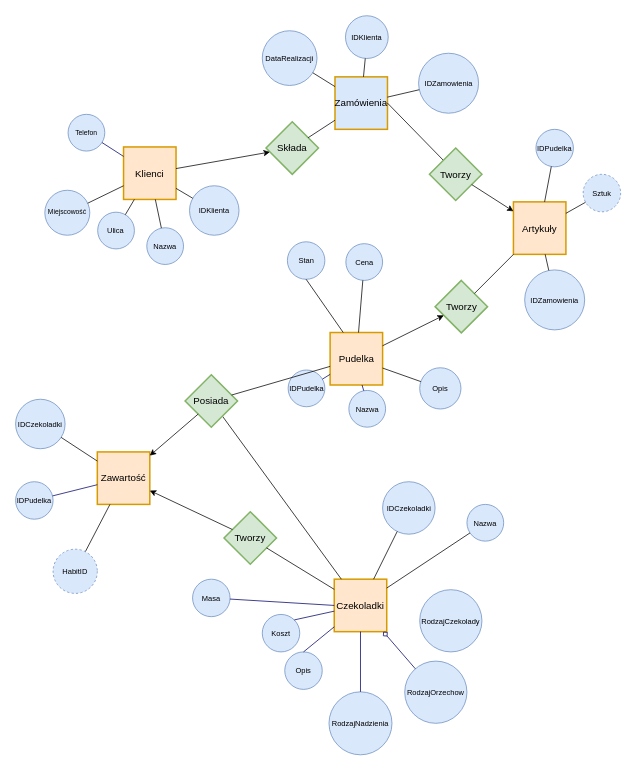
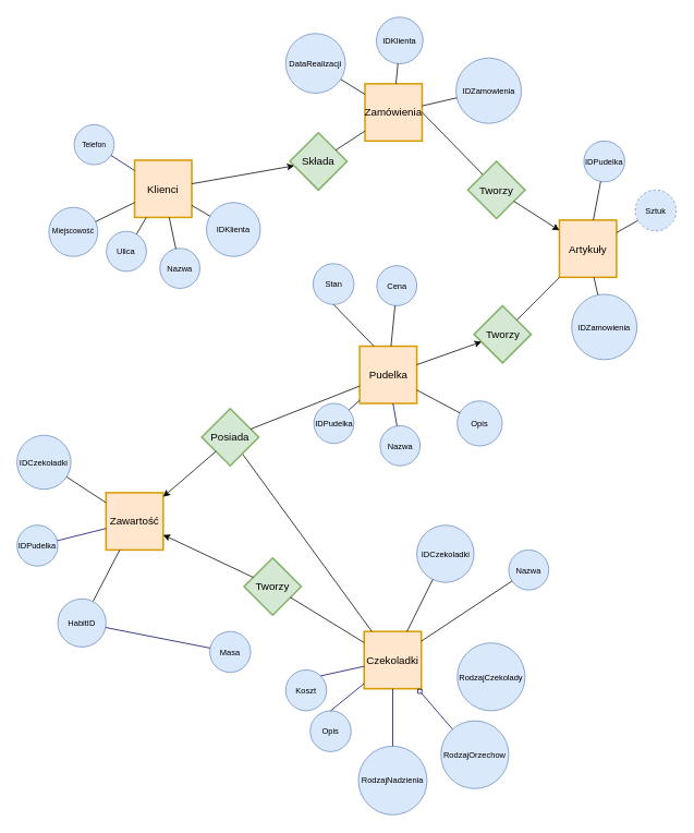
  <mxCell id="0" />
  <mxCell id="1" parent="0" />
  <mxCell id="2" value="Artykuły" style="strokeWidth=2;whiteSpace=wrap;html=1;align=center;fontSize=13;fontFamily=Helvetica;fontColor=#000000;strokeColor=#d79b00;fillColor=#ffe6cc;" parent="1" vertex="1"><mxGeometry x="684" y="268.75" width="70" height="70" as="geometry" /></mxCell>
  <mxCell id="3" value="IDPudelka" style="ellipse;whiteSpace=wrap;html=1;aspect=fixed;fontSize=10;fillColor=#dae8fc;strokeColor=#6c8ebf;" parent="1" vertex="1"><mxGeometry x="714" y="172" width="50" height="50" as="geometry" /></mxCell>
  <mxCell id="4" value="IDZamowienia" style="ellipse;whiteSpace=wrap;html=1;aspect=fixed;fontSize=10;fillColor=#dae8fc;strokeColor=#6c8ebf;" parent="1" vertex="1"><mxGeometry x="699" y="359.5" width="80" height="80" as="geometry" /></mxCell>
  <mxCell id="5" value="Zawartość" style="strokeWidth=2;whiteSpace=wrap;html=1;align=center;fontSize=13;fontFamily=Helvetica;fontColor=#000000;strokeColor=#d79b00;fillColor=#ffe6cc;" parent="1" vertex="1"><mxGeometry x="129" y="602.25" width="70" height="70" as="geometry" /></mxCell>
  <mxCell id="6" value="IDPudelka" style="ellipse;whiteSpace=wrap;html=1;aspect=fixed;fontSize=10;fillColor=#dae8fc;strokeColor=#6c8ebf;" parent="1" vertex="1"><mxGeometry x="20" y="642" width="50" height="50" as="geometry" /></mxCell>
  <mxCell id="7" value="" style="edgeStyle=none;rounded=0;html=1;startArrow=none;startFill=0;endArrow=none;endFill=0;jettySize=auto;orthogonalLoop=1;strokeColor=#000066;fontSize=13;" parent="1" source="6" target="5" edge="1"><mxGeometry relative="1" as="geometry" /></mxCell>
  <mxCell id="8" value="IDCzekoladki" style="ellipse;whiteSpace=wrap;html=1;aspect=fixed;fontSize=10;fillColor=#dae8fc;strokeColor=#6c8ebf;" parent="1" vertex="1"><mxGeometry x="20" y="532" width="66" height="66" as="geometry" /></mxCell>
- <mxCell id="9" value="Pudelka" style="strokeWidth=2;whiteSpace=wrap;html=1;align=center;fontSize=13;fontFamily=Helvetica;fontColor=#000000;strokeColor=#d79b00;fillColor=#ffe6cc;" parent="1" vertex="1"><mxGeometry x="439.5" y="443" width="70" height="70" as="geometry" /></mxCell>
+ <mxCell id="9" value="Pudelka" style="strokeWidth=2;whiteSpace=wrap;html=1;align=center;fontSize=13;fontFamily=Helvetica;fontColor=#000000;strokeColor=#d79b00;fillColor=#ffe6cc;" parent="1" vertex="1"><mxGeometry x="439.5" y="423" width="70" height="70" as="geometry" /></mxCell>
  <mxCell id="10" value="Klienci" style="strokeWidth=2;whiteSpace=wrap;html=1;align=center;fontSize=13;fontFamily=Helvetica;fontColor=#000000;strokeColor=#d79b00;fillColor=#ffe6cc;" parent="1" vertex="1"><mxGeometry x="163.98" y="195.5" width="70" height="70" as="geometry" /></mxCell>
  <mxCell id="11" value="Składa" style="shape=rhombus;strokeWidth=2;fontSize=13;perimeter=rhombusPerimeter;whiteSpace=wrap;html=1;align=center;fillColor=#d5e8d4;strokeColor=#82b366;" parent="1" vertex="1"><mxGeometry x="354" y="162" width="70" height="70" as="geometry" /></mxCell>
- <mxCell id="12" value="Zamówienia" style="strokeWidth=2;whiteSpace=wrap;html=1;align=center;fontSize=13;fontFamily=Helvetica;fontColor=#000000;strokeColor=#d79b00;fillColor=#dae8fc;" parent="1" vertex="1"><mxGeometry x="446" y="102" width="70" height="70" as="geometry" /></mxCell>
+ <mxCell id="12" value="Zamówienia" style="strokeWidth=2;whiteSpace=wrap;html=1;align=center;fontSize=13;fontFamily=Helvetica;fontColor=#000000;strokeColor=#d79b00;fillColor=#ffe6cc;" parent="1" vertex="1"><mxGeometry x="446" y="102" width="70" height="70" as="geometry" /></mxCell>
  <mxCell id="13" value="IDZamowienia" style="ellipse;whiteSpace=wrap;html=1;aspect=fixed;fontSize=10;fillColor=#dae8fc;strokeColor=#6c8ebf;" parent="1" vertex="1"><mxGeometry x="557.5" y="70.5" width="80" height="80" as="geometry" /></mxCell>
  <mxCell id="14" value="DataRealizacji" style="ellipse;whiteSpace=wrap;html=1;aspect=fixed;fontSize=10;fillColor=#dae8fc;strokeColor=#6c8ebf;" parent="1" vertex="1"><mxGeometry x="349" y="40.5" width="73" height="73" as="geometry" /></mxCell>
  <mxCell id="15" value="Opis" style="ellipse;whiteSpace=wrap;html=1;aspect=fixed;fontSize=10;fillColor=#dae8fc;strokeColor=#6c8ebf;" parent="1" vertex="1"><mxGeometry x="559" y="490" width="55" height="55" as="geometry" /></mxCell>
  <mxCell id="16" value="Cena" style="ellipse;whiteSpace=wrap;html=1;aspect=fixed;fontSize=10;fillColor=#dae8fc;strokeColor=#6c8ebf;" parent="1" vertex="1"><mxGeometry x="460.5" y="324.5" width="49" height="49" as="geometry" /></mxCell>
  <mxCell id="17" style="rounded=0;html=1;endArrow=none;endFill=0;jettySize=auto;orthogonalLoop=1;fontSize=12;" parent="1" source="9" target="16" edge="1"><mxGeometry relative="1" as="geometry" /></mxCell>
  <mxCell id="18" style="rounded=0;html=1;endArrow=none;endFill=0;jettySize=auto;orthogonalLoop=1;fontSize=12;" parent="1" source="8" target="5" edge="1"><mxGeometry relative="1" as="geometry" /></mxCell>
  <mxCell id="19" style="rounded=0;html=1;endArrow=none;endFill=0;jettySize=auto;orthogonalLoop=1;fontSize=12;" parent="1" source="45" target="5" edge="1"><mxGeometry relative="1" as="geometry"><mxPoint x="241.462" y="610.121" as="sourcePoint" /></mxGeometry></mxCell>
  <mxCell id="20" style="edgeStyle=none;rounded=0;html=1;endArrow=none;endFill=0;jettySize=auto;orthogonalLoop=1;fontSize=12;" parent="1" source="9" target="15" edge="1"><mxGeometry relative="1" as="geometry" /></mxCell>
  <mxCell id="21" style="edgeStyle=none;rounded=0;html=1;endArrow=none;endFill=0;jettySize=auto;orthogonalLoop=1;fontSize=12;" parent="1" source="13" target="12" edge="1"><mxGeometry relative="1" as="geometry" /></mxCell>
  <mxCell id="22" style="edgeStyle=none;rounded=0;html=1;endArrow=none;endFill=0;jettySize=auto;orthogonalLoop=1;fontSize=12;" parent="1" source="14" target="12" edge="1"><mxGeometry relative="1" as="geometry" /></mxCell>
  <mxCell id="23" style="edgeStyle=none;rounded=0;html=1;endArrow=none;endFill=0;jettySize=auto;orthogonalLoop=1;fontSize=12;" parent="1" source="4" target="2" edge="1"><mxGeometry relative="1" as="geometry" /></mxCell>
  <mxCell id="24" style="edgeStyle=none;rounded=0;html=1;endArrow=none;endFill=0;jettySize=auto;orthogonalLoop=1;fontSize=12;" parent="1" source="3" target="2" edge="1"><mxGeometry relative="1" as="geometry" /></mxCell>
  <mxCell id="25" value="IDKlienta" style="ellipse;whiteSpace=wrap;html=1;aspect=fixed;fontSize=10;fillColor=#dae8fc;strokeColor=#6c8ebf;" parent="1" vertex="1"><mxGeometry x="251.98" y="247.25" width="66" height="66" as="geometry" /></mxCell>
  <mxCell id="26" value="Nazwa" style="ellipse;whiteSpace=wrap;html=1;aspect=fixed;fontSize=10;fillColor=#dae8fc;strokeColor=#6c8ebf;" parent="1" vertex="1"><mxGeometry x="194.98" y="303.25" width="49" height="49" as="geometry" /></mxCell>
  <mxCell id="27" value="Ulica" style="ellipse;whiteSpace=wrap;html=1;aspect=fixed;fontSize=10;fillColor=#dae8fc;strokeColor=#6c8ebf;" parent="1" vertex="1"><mxGeometry x="129.48" y="282.5" width="49" height="49" as="geometry" /></mxCell>
  <mxCell id="28" value="Miejscowość" style="ellipse;whiteSpace=wrap;html=1;aspect=fixed;fontSize=9;fillColor=#dae8fc;strokeColor=#6c8ebf;" parent="1" vertex="1"><mxGeometry x="58.98" y="253.25" width="60" height="60" as="geometry" /></mxCell>
  <mxCell id="29" style="rounded=0;html=1;startArrow=none;startFill=0;endArrow=none;endFill=0;jettySize=auto;orthogonalLoop=1;fontSize=10;" parent="1" source="25" target="10" edge="1"><mxGeometry relative="1" as="geometry" /></mxCell>
  <mxCell id="30" style="edgeStyle=none;rounded=0;html=1;startArrow=none;startFill=0;endArrow=none;endFill=0;jettySize=auto;orthogonalLoop=1;fontSize=10;" parent="1" source="26" target="10" edge="1"><mxGeometry relative="1" as="geometry" /></mxCell>
  <mxCell id="31" style="edgeStyle=none;rounded=0;html=1;startArrow=none;startFill=0;endArrow=none;endFill=0;jettySize=auto;orthogonalLoop=1;fontSize=10;" parent="1" source="27" target="10" edge="1"><mxGeometry relative="1" as="geometry" /></mxCell>
  <mxCell id="32" style="edgeStyle=none;rounded=0;html=1;startArrow=none;startFill=0;endArrow=none;endFill=0;jettySize=auto;orthogonalLoop=1;fontSize=10;" parent="1" source="28" target="10" edge="1"><mxGeometry relative="1" as="geometry"><mxPoint x="192.695" y="283.528" as="sourcePoint" /></mxGeometry></mxCell>
  <mxCell id="33" value="Sztuk" style="ellipse;whiteSpace=wrap;html=1;aspect=fixed;fontSize=10;fillColor=#dae8fc;strokeColor=#6c8ebf;dashed=1;" parent="1" vertex="1"><mxGeometry x="777" y="232" width="50" height="50" as="geometry" /></mxCell>
  <mxCell id="34" style="rounded=0;html=1;startArrow=none;startFill=0;endArrow=none;endFill=0;jettySize=auto;orthogonalLoop=1;fontSize=10;" parent="1" source="33" target="2" edge="1"><mxGeometry relative="1" as="geometry" /></mxCell>
  <mxCell id="35" value="Nazwa" style="ellipse;whiteSpace=wrap;html=1;aspect=fixed;fontSize=10;fillColor=#dae8fc;strokeColor=#6c8ebf;" parent="1" vertex="1"><mxGeometry x="464.5" y="520.25" width="49" height="49" as="geometry" /></mxCell>
  <mxCell id="36" style="rounded=0;html=1;startArrow=none;startFill=0;endArrow=none;endFill=0;jettySize=auto;orthogonalLoop=1;strokeColor=#000066;fontSize=13;" parent="1" source="35" target="9" edge="1"><mxGeometry relative="1" as="geometry" /></mxCell>
  <mxCell id="37" value="Telefon" style="ellipse;whiteSpace=wrap;html=1;aspect=fixed;fontSize=9;fillColor=#dae8fc;strokeColor=#6c8ebf;" parent="1" vertex="1"><mxGeometry x="89.98" y="152" width="49" height="49" as="geometry" /></mxCell>
  <mxCell id="38" style="edgeStyle=none;rounded=0;html=1;startArrow=none;startFill=0;endArrow=none;endFill=0;jettySize=auto;orthogonalLoop=1;strokeColor=#000066;fontSize=13;" parent="1" source="37" target="10" edge="1"><mxGeometry relative="1" as="geometry"><mxPoint x="117.038" y="239.441" as="sourcePoint" /></mxGeometry></mxCell>
  <mxCell id="39" value="IDPudelka" style="ellipse;whiteSpace=wrap;html=1;aspect=fixed;fontSize=10;fillColor=#dae8fc;strokeColor=#6c8ebf;" parent="1" vertex="1"><mxGeometry x="383.5" y="493" width="49" height="49" as="geometry" /></mxCell>
  <mxCell id="40" style="edgeStyle=none;rounded=0;html=1;startArrow=none;startFill=0;endArrow=none;endFill=0;jettySize=auto;orthogonalLoop=1;strokeColor=#000066;fontSize=13;" parent="1" source="39" target="9" edge="1"><mxGeometry relative="1" as="geometry" /></mxCell>
  <mxCell id="41" value="IDKlienta" style="ellipse;whiteSpace=wrap;html=1;aspect=fixed;fontSize=10;fillColor=#dae8fc;strokeColor=#6c8ebf;" parent="1" vertex="1"><mxGeometry x="460" y="20.5" width="57" height="57" as="geometry" /></mxCell>
  <mxCell id="42" style="edgeStyle=none;rounded=0;html=1;endArrow=none;endFill=0;jettySize=auto;orthogonalLoop=1;fontSize=12;exitX=0.386;exitY=0.357;exitDx=0;exitDy=0;entryX=1;entryY=0.5;entryDx=0;entryDy=0;exitPerimeter=0;" parent="1" source="64" target="12" edge="1"><mxGeometry relative="1" as="geometry"><mxPoint x="487.54" y="199" as="sourcePoint" /><mxPoint x="496.54" y="180" as="targetPoint" /></mxGeometry></mxCell>
  <mxCell id="43" value="Stan" style="ellipse;whiteSpace=wrap;html=1;aspect=fixed;fontSize=10;fillColor=#dae8fc;strokeColor=#6c8ebf;" parent="1" vertex="1"><mxGeometry x="382.5" y="322" width="50" height="50" as="geometry" /></mxCell>
  <mxCell id="44" style="rounded=0;html=1;endArrow=none;endFill=0;jettySize=auto;orthogonalLoop=1;fontSize=12;exitX=0.5;exitY=1;exitDx=0;exitDy=0;entryX=0.25;entryY=0;entryDx=0;entryDy=0;" parent="1" source="43" target="9" edge="1"><mxGeometry relative="1" as="geometry"><mxPoint x="516.5" y="433" as="sourcePoint" /><mxPoint x="527.5" y="422" as="targetPoint" /></mxGeometry></mxCell>
- <mxCell id="45" value="&amp;nbsp;HabitID&amp;nbsp;" style="ellipse;whiteSpace=wrap;html=1;aspect=fixed;fontSize=10;fillColor=#dae8fc;strokeColor=#6c8ebf;dashed=1;" parent="1" vertex="1"><mxGeometry x="70" y="732" width="59" height="59" as="geometry" /></mxCell>
+ <mxCell id="45" value="&amp;nbsp;HabitID&amp;nbsp;" style="ellipse;whiteSpace=wrap;html=1;aspect=fixed;fontSize=10;fillColor=#dae8fc;strokeColor=#6c8ebf;" parent="1" vertex="1"><mxGeometry x="70" y="732" width="59" height="59" as="geometry" /></mxCell>
  <mxCell id="46" value="Czekoladki" style="strokeWidth=2;whiteSpace=wrap;html=1;align=center;fontSize=13;fontFamily=Helvetica;fontColor=#000000;strokeColor=#d79b00;fillColor=#ffe6cc;" parent="1" vertex="1"><mxGeometry x="445" y="772" width="70" height="70" as="geometry" /></mxCell>
  <mxCell id="47" value="RodzajCzekolady" style="ellipse;whiteSpace=wrap;html=1;aspect=fixed;fontSize=10;fillColor=#dae8fc;strokeColor=#6c8ebf;" parent="1" vertex="1"><mxGeometry x="559" y="786" width="83" height="83" as="geometry" /></mxCell>
  <mxCell id="48" value="Nazwa" style="ellipse;whiteSpace=wrap;html=1;aspect=fixed;fontSize=10;fillColor=#dae8fc;strokeColor=#6c8ebf;" parent="1" vertex="1"><mxGeometry x="622" y="672.25" width="49" height="49" as="geometry" /></mxCell>
  <mxCell id="49" style="rounded=0;html=1;endArrow=none;endFill=0;jettySize=auto;orthogonalLoop=1;fontSize=12;" parent="1" source="46" target="48" edge="1"><mxGeometry relative="1" as="geometry" /></mxCell>
  <mxCell id="50" style="edgeStyle=none;rounded=0;html=1;endArrow=none;endFill=0;jettySize=auto;orthogonalLoop=1;fontSize=12;" parent="1" source="46" target="66" edge="1"><mxGeometry relative="1" as="geometry" /></mxCell>
  <mxCell id="51" value="RodzajOrzechow" style="ellipse;whiteSpace=wrap;html=1;aspect=fixed;fontSize=10;fillColor=#dae8fc;strokeColor=#6c8ebf;" parent="1" vertex="1"><mxGeometry x="539" y="881.25" width="83" height="83" as="geometry" /></mxCell>
  <mxCell id="52" style="rounded=0;html=1;startArrow=none;startFill=0;endArrow=diamond;endFill=0;jettySize=auto;orthogonalLoop=1;strokeColor=#000066;fontSize=13;" parent="1" source="51" target="46" edge="1"><mxGeometry relative="1" as="geometry" /></mxCell>
- <mxCell id="53" value="RodzajNadzienia" style="ellipse;whiteSpace=wrap;html=1;aspect=fixed;fontSize=10;fillColor=#dae8fc;strokeColor=#6c8ebf;" parent="1" vertex="1"><mxGeometry x="438" y="922.25" width="84" height="84" as="geometry" /></mxCell>
+ <mxCell id="53" value="RodzajNadzienia" style="ellipse;whiteSpace=wrap;html=1;aspect=fixed;fontSize=10;fillColor=#dae8fc;strokeColor=#6c8ebf;" parent="1" vertex="1"><mxGeometry x="438" y="912.25" width="84" height="84" as="geometry" /></mxCell>
  <mxCell id="54" style="edgeStyle=none;rounded=0;html=1;startArrow=none;startFill=0;endArrow=none;endFill=0;jettySize=auto;orthogonalLoop=1;strokeColor=#000066;fontSize=13;" parent="1" source="53" target="46" edge="1"><mxGeometry relative="1" as="geometry" /></mxCell>
  <mxCell id="55" value="IDCzekoladki" style="ellipse;whiteSpace=wrap;html=1;aspect=fixed;fontSize=10;fillColor=#dae8fc;strokeColor=#6c8ebf;" parent="1" vertex="1"><mxGeometry x="509.5" y="642" width="70" height="70" as="geometry" /></mxCell>
  <mxCell id="56" style="rounded=0;html=1;endArrow=none;endFill=0;jettySize=auto;orthogonalLoop=1;fontSize=12;entryX=0.75;entryY=0;entryDx=0;entryDy=0;" parent="1" source="55" target="46" edge="1"><mxGeometry relative="1" as="geometry"><mxPoint x="522" y="782" as="sourcePoint" /><mxPoint x="533" y="771" as="targetPoint" /></mxGeometry></mxCell>
  <mxCell id="57" value="Opis" style="ellipse;whiteSpace=wrap;html=1;aspect=fixed;fontSize=10;fillColor=#dae8fc;strokeColor=#6c8ebf;" parent="1" vertex="1"><mxGeometry x="379" y="869" width="50" height="50" as="geometry" /></mxCell>
  <mxCell id="58" value="Masa" style="ellipse;whiteSpace=wrap;html=1;aspect=fixed;fontSize=10;fillColor=#dae8fc;strokeColor=#6c8ebf;" parent="1" vertex="1"><mxGeometry x="256.04" y="772" width="50" height="50" as="geometry" /></mxCell>
  <mxCell id="59" value="Koszt" style="ellipse;whiteSpace=wrap;html=1;aspect=fixed;fontSize=10;fillColor=#dae8fc;strokeColor=#6c8ebf;" parent="1" vertex="1"><mxGeometry x="349" y="819" width="50" height="50" as="geometry" /></mxCell>
  <mxCell id="60" style="edgeStyle=none;rounded=0;html=1;startArrow=none;startFill=0;endArrow=none;endFill=0;jettySize=auto;orthogonalLoop=1;strokeColor=#000066;fontSize=13;exitX=0.5;exitY=0;exitDx=0;exitDy=0;" parent="1" source="57" target="46" edge="1"><mxGeometry relative="1" as="geometry"><mxPoint x="551" y="870" as="sourcePoint" /><mxPoint x="525" y="848" as="targetPoint" /></mxGeometry></mxCell>
  <mxCell id="61" style="edgeStyle=none;rounded=0;html=1;startArrow=none;startFill=0;endArrow=none;endFill=0;jettySize=auto;orthogonalLoop=1;strokeColor=#000066;fontSize=13;entryX=1;entryY=0;entryDx=0;entryDy=0;" parent="1" source="46" target="59" edge="1"><mxGeometry relative="1" as="geometry"><mxPoint x="500" y="875" as="sourcePoint" /><mxPoint x="496" y="852" as="targetPoint" /></mxGeometry></mxCell>
- <mxCell id="62" style="edgeStyle=none;rounded=0;html=1;startArrow=none;startFill=0;endArrow=none;endFill=0;jettySize=auto;orthogonalLoop=1;strokeColor=#000066;fontSize=13;entryX=0;entryY=0.5;entryDx=0;entryDy=0;" parent="1" source="58" target="46" edge="1"><mxGeometry relative="1" as="geometry"><mxPoint x="455" y="846" as="sourcePoint" /><mxPoint x="428" y="868" as="targetPoint" /></mxGeometry></mxCell>
+ <mxCell id="62" style="edgeStyle=none;rounded=0;html=1;startArrow=none;startFill=0;endArrow=none;endFill=0;jettySize=auto;orthogonalLoop=1;strokeColor=#000066;fontSize=13;" parent="1" source="58" target="45" edge="1"><mxGeometry relative="1" as="geometry"><mxPoint x="455" y="846" as="sourcePoint" /><mxPoint x="428" y="868" as="targetPoint" /></mxGeometry></mxCell>
  <mxCell id="63" value="" style="endArrow=none;html=1;rounded=0;" parent="1" target="12" edge="1" source="41"><mxGeometry relative="1" as="geometry"><mxPoint x="481.54" y="73.5" as="sourcePoint" /><mxPoint x="916.54" y="-11.5" as="targetPoint" /></mxGeometry></mxCell>
  <mxCell id="64" value="Tworzy" style="shape=rhombus;strokeWidth=2;fontSize=13;perimeter=rhombusPerimeter;whiteSpace=wrap;html=1;align=center;fillColor=#d5e8d4;strokeColor=#82b366;" parent="1" vertex="1"><mxGeometry x="572" y="197" width="70" height="70" as="geometry" /></mxCell>
  <mxCell id="65" value="Tworzy" style="shape=rhombus;strokeWidth=2;fontSize=13;perimeter=rhombusPerimeter;whiteSpace=wrap;html=1;align=center;fillColor=#d5e8d4;strokeColor=#82b366;" parent="1" vertex="1"><mxGeometry x="579.5" y="373.5" width="70" height="70" as="geometry" /></mxCell>
  <mxCell id="66" value="Posiada" style="shape=rhombus;strokeWidth=2;fontSize=13;perimeter=rhombusPerimeter;whiteSpace=wrap;html=1;align=center;fillColor=#d5e8d4;strokeColor=#82b366;" parent="1" vertex="1"><mxGeometry x="246.04" y="499.25" width="70" height="70" as="geometry" /></mxCell>
  <mxCell id="67" value="Tworzy" style="shape=rhombus;strokeWidth=2;fontSize=13;perimeter=rhombusPerimeter;whiteSpace=wrap;html=1;align=center;fillColor=#d5e8d4;strokeColor=#82b366;" parent="1" vertex="1"><mxGeometry x="298" y="682" width="70" height="70" as="geometry" /></mxCell>
  <mxCell id="68" value="" style="endArrow=classic;html=1;rounded=0;" parent="1" source="9" target="65" edge="1"><mxGeometry width="50" height="50" relative="1" as="geometry"><mxPoint x="649" y="462" as="sourcePoint" /><mxPoint x="429" y="532" as="targetPoint" /></mxGeometry></mxCell>
  <mxCell id="69" value="" style="endArrow=none;html=1;rounded=0;" parent="1" source="2" target="65" edge="1"><mxGeometry width="50" height="50" relative="1" as="geometry"><mxPoint x="379" y="582" as="sourcePoint" /><mxPoint x="429" y="532" as="targetPoint" /></mxGeometry></mxCell>
  <mxCell id="70" value="" style="endArrow=classic;html=1;rounded=0;exitX=0;exitY=1;exitDx=0;exitDy=0;" parent="1" source="66" target="5" edge="1"><mxGeometry width="50" height="50" relative="1" as="geometry"><mxPoint x="379" y="582" as="sourcePoint" /><mxPoint x="429" y="532" as="targetPoint" /></mxGeometry></mxCell>
  <mxCell id="71" value="" style="endArrow=none;html=1;rounded=0;" parent="1" source="66" target="9" edge="1"><mxGeometry width="50" height="50" relative="1" as="geometry"><mxPoint x="379" y="582" as="sourcePoint" /><mxPoint x="429" y="532" as="targetPoint" /></mxGeometry></mxCell>
  <mxCell id="72" value="" style="endArrow=classic;html=1;rounded=0;" parent="1" source="10" target="11" edge="1"><mxGeometry width="50" height="50" relative="1" as="geometry"><mxPoint x="374.94" y="506.5" as="sourcePoint" /><mxPoint x="328.002" y="213.562" as="targetPoint" /></mxGeometry></mxCell>
  <mxCell id="73" value="" style="endArrow=none;html=1;rounded=0;" parent="1" source="11" target="12" edge="1"><mxGeometry width="50" height="50" relative="1" as="geometry"><mxPoint x="379" y="442" as="sourcePoint" /><mxPoint x="429" y="392" as="targetPoint" /></mxGeometry></mxCell>
  <mxCell id="74" value="" style="endArrow=none;html=1;rounded=0;" edge="1" parent="1" source="46" target="67"><mxGeometry width="50" height="50" relative="1" as="geometry"><mxPoint x="399" y="612" as="sourcePoint" /><mxPoint x="449" y="562" as="targetPoint" /></mxGeometry></mxCell>
  <mxCell id="75" value="" style="endArrow=classic;html=1;rounded=0;" edge="1" parent="1" source="67" target="5"><mxGeometry width="50" height="50" relative="1" as="geometry"><mxPoint x="399" y="742" as="sourcePoint" /><mxPoint x="449" y="692" as="targetPoint" /></mxGeometry></mxCell>
  <mxCell id="76" value="" style="endArrow=classic;html=1;rounded=0;" edge="1" parent="1" source="64" target="2"><mxGeometry width="50" height="50" relative="1" as="geometry"><mxPoint x="399" y="342" as="sourcePoint" /><mxPoint x="449" y="292" as="targetPoint" /></mxGeometry></mxCell>
